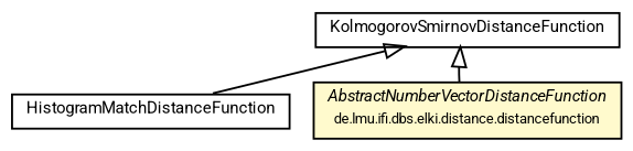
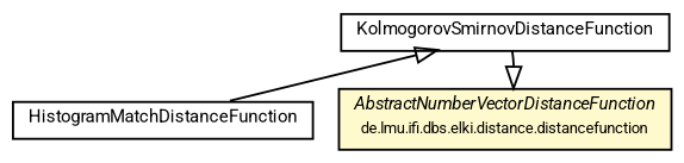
  digraph {
    nodesep=0.15
    rankdir=TB
    ranksep=0.25
    node [fontcolor=black fontname=Roboto fontsize=8 margin=0 shape=plaintext]
    edge [arrowtail=empty color=black dir=back fontname=Roboto fontsize=7 labelfontname=Roboto labelfontsize=7 weight=10]
    n1 [height=0 label=<<table title="de.lmu.ifi.dbs.elki.distance.distancefunction.histogram.KolmogorovSmirnovDistanceFunction" border="0" cellborder="1" cellspacing="0" cellpadding="2" href="KolmogorovSmirnovDistanceFunction.html" target="_parent"> 		<tr><td><table border="0" cellspacing="0" cellpadding="1"> 		<tr><td align="center" balign="center"> <font face="Roboto">KolmogorovSmirnovDistanceFunction</font> </td></tr> 		</table></td></tr> 		</table>> width=0]
    n2 [height=0 label=<<table title="de.lmu.ifi.dbs.elki.distance.distancefunction.histogram.HistogramMatchDistanceFunction" border="0" cellborder="1" cellspacing="0" cellpadding="2" href="HistogramMatchDistanceFunction.html" target="_parent"> 		<tr><td><table border="0" cellspacing="0" cellpadding="1"> 		<tr><td align="center" balign="center"> <font face="Roboto">HistogramMatchDistanceFunction</font> </td></tr> 		</table></td></tr> 		</table>> width=0]
    n3 [height=0 label=<<table title="de.lmu.ifi.dbs.elki.distance.distancefunction.AbstractNumberVectorDistanceFunction" border="0" cellborder="1" cellspacing="0" cellpadding="2" bgcolor="LemonChiffon" href="../AbstractNumberVectorDistanceFunction.html" target="_parent"> 		<tr><td><table border="0" cellspacing="0" cellpadding="1"> 		<tr><td align="center" balign="center"> <font face="Roboto"><i>AbstractNumberVectorDistanceFunction</i></font> </td></tr> 		<tr><td align="center" balign="center"> <font face="Roboto" point-size="7.0">de.lmu.ifi.dbs.elki.distance.distancefunction</font> </td></tr> 		</table></td></tr> 		</table>> width=0]
    n1 -> n2
-   n1 -> n3
+   n3 -> n1
  }
